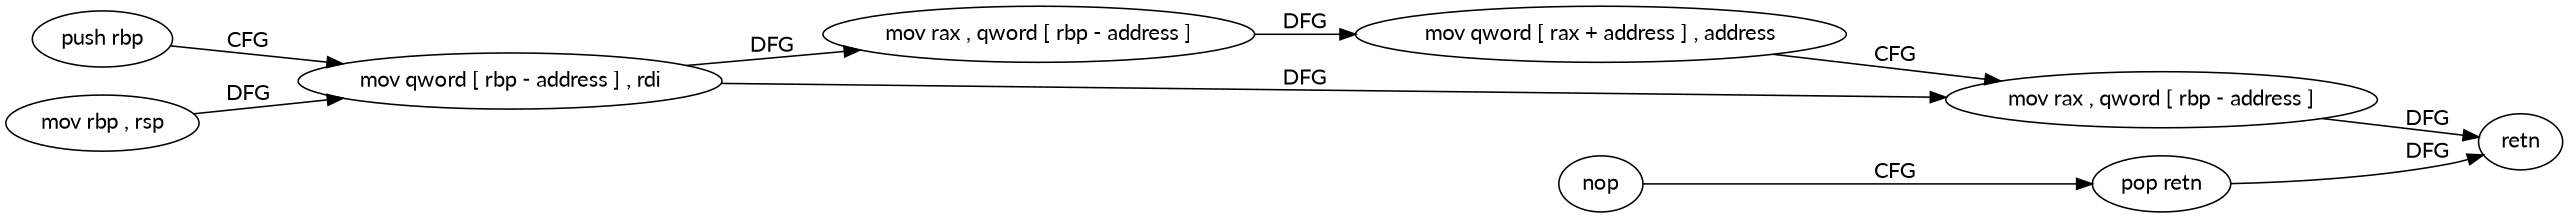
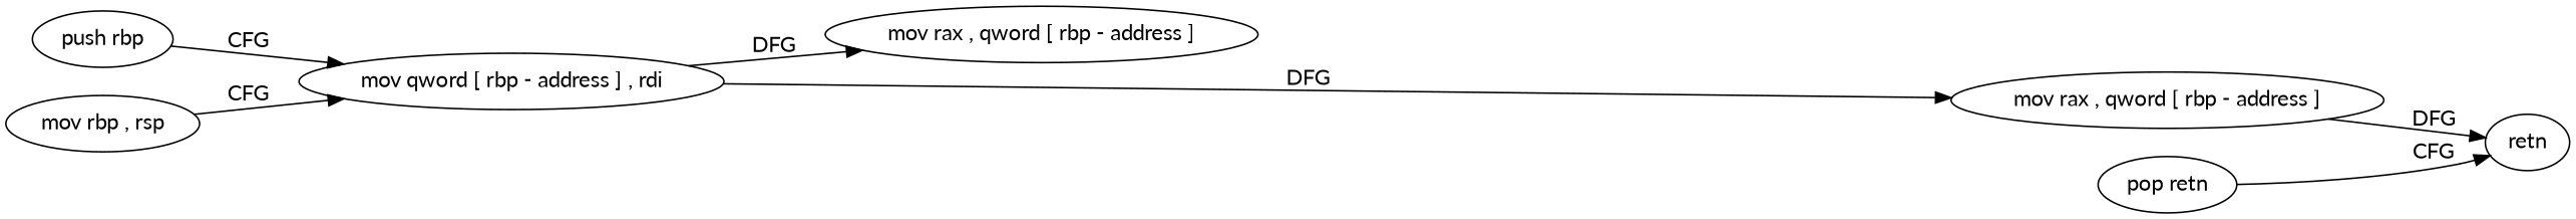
  digraph {
    fontname=Lato
    rankdir=LR
    node [fontname=Lato]
    edge [fontname=Lato]
    n1 [label="push rbp"]
    n2 [label="mov qword [ rbp - address ] , rdi"]
    n3 [label="mov rbp , rsp"]
    n4 [label="mov rax , qword [ rbp - address ]"]
    n5 [label="mov rax , qword [ rbp - address ]"]
-   n6 [label="mov qword [ rax + address ] , address"]
    n7 [label=retn]
-   n8 [label=nop]
    n9 [label="pop retn"]
    n1 -> n2 [label=CFG]
    n2 -> n4 [label=DFG]
    n2 -> n5 [label=DFG]
-   n3 -> n2 [label=DFG]
-   n4 -> n6 [label=DFG]
+   n3 -> n2 [label=CFG]
    n5 -> n7 [label=DFG]
-   n6 -> n5 [label=CFG]
-   n8 -> n9 [label=CFG]
-   n9 -> n7 [label=DFG]
+   n9 -> n7 [label=CFG]
  }
